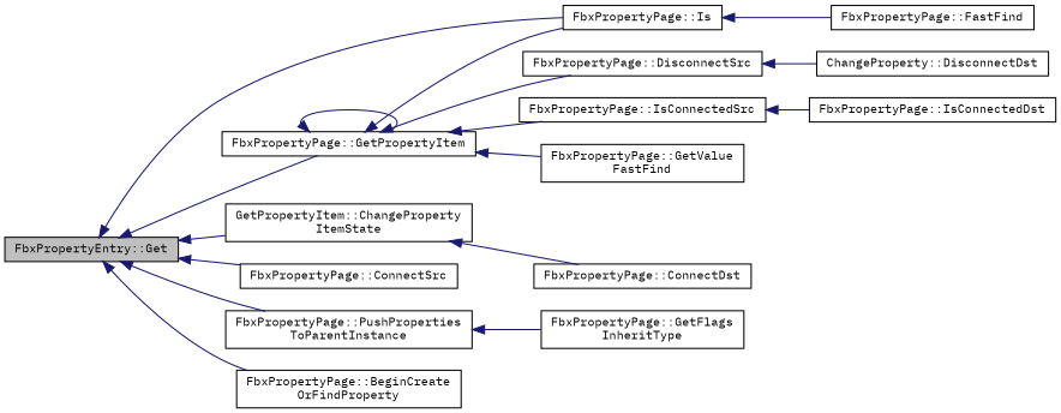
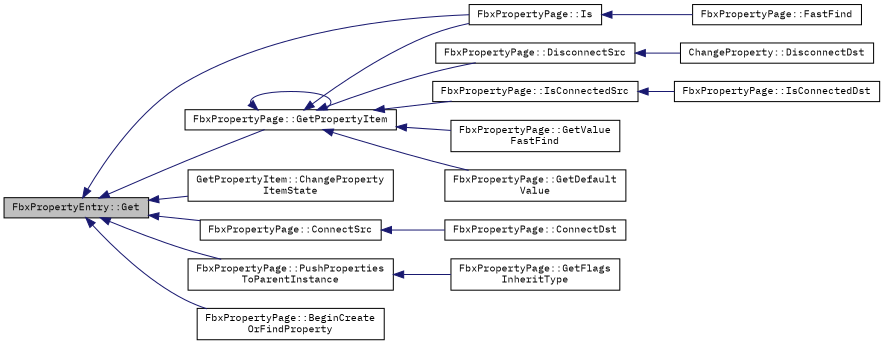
  digraph {
    fontname="IBM Plex Mono"
    rankdir=LR
    node [color=black fillcolor=white fontname="IBM Plex Mono" fontsize=10 shape=record style=filled]
    edge [color=midnightblue dir=back fontname="IBM Plex Mono" fontsize=10 labelfontname=Helvetica labelfontsize=10 style=solid]
    n1 [fillcolor=grey75 fontcolor=black height=0.2 label="FbxPropertyEntry::Get" width=0.4]
    n2 [height=0.2 label="FbxPropertyPage::GetPropertyItem" width=0.4]
    n3 [height=0.2 label="FbxPropertyPage::Is" width=0.4]
    n4 [height=0.2 label="GetPropertyItem::ChangeProperty\lItemState" width=0.4]
    n5 [height=0.2 label="FbxPropertyPage::ConnectSrc" width=0.4]
    n6 [height=0.2 label="FbxPropertyPage::PushProperties\lToParentInstance" width=0.4]
    n7 [height=0.2 label="FbxPropertyPage::BeginCreate\lOrFindProperty" width=0.4]
    n8 [height=0.2 label="FbxPropertyPage::DisconnectSrc" width=0.4]
    n9 [height=0.2 label="FbxPropertyPage::IsConnectedSrc" width=0.4]
    n10 [height=0.2 label="FbxPropertyPage::GetValue\lFastFind" width=0.4]
+   n11 [height=0.2 label="FbxPropertyPage::GetDefault\lValue" width=0.4]
    n12 [height=0.2 label="FbxPropertyPage::FastFind" width=0.4]
    n13 [height=0.2 label="FbxPropertyPage::ConnectDst" width=0.4]
    n14 [height=0.2 label="FbxPropertyPage::GetFlags\lInheritType" width=0.4]
    n15 [height=0.2 label="ChangeProperty::DisconnectDst" width=0.4]
    n16 [height=0.2 label="FbxPropertyPage::IsConnectedDst" width=0.4]
    n1 -> n2
    n1 -> n3
    n1 -> n4
    n1 -> n5
    n1 -> n6
    n1 -> n7
    n2 -> n2
    n2 -> n3
    n2 -> n8
    n2 -> n9
    n2 -> n10
+   n2 -> n11
    n3 -> n12
-   n4 -> n13
+   n5 -> n13
    n6 -> n14
    n8 -> n15
    n9 -> n16
  }
